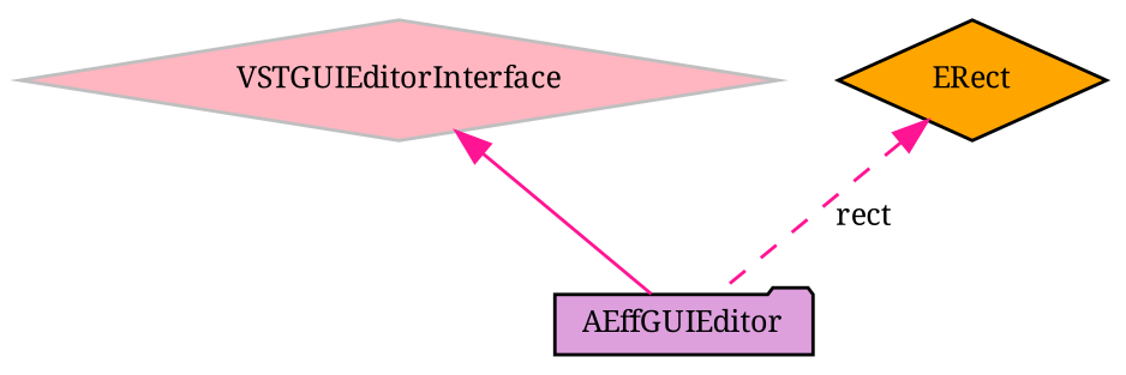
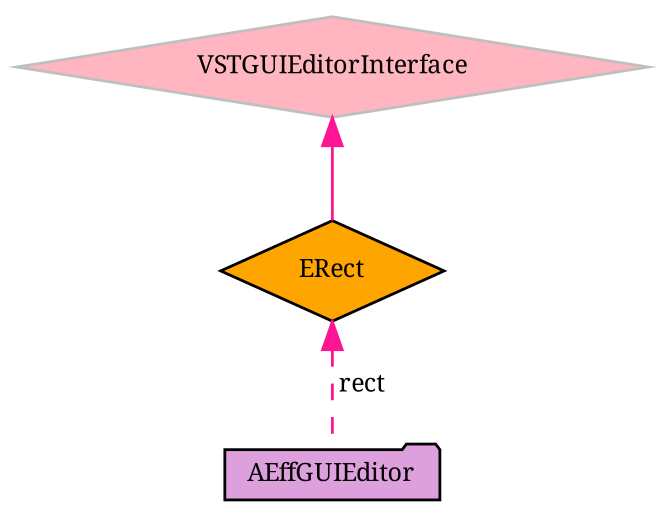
  digraph {
    fontname="Noto Serif"
    node [color=black fontname="Noto Serif" fontsize=9 shape=diamond style=filled]
    edge [color=deeppink dir=back fontname="Noto Serif" fontsize=9 labelfontname=Arial labelfontsize=9]
    n1 [fillcolor=plum fontcolor=black height=0.2 label=AEffGUIEditor shape=folder width=0.4]
    n2 [color=grey75 fillcolor=lightpink height=0.2 label=VSTGUIEditorInterface width=0.4]
    n3 [fillcolor=orange height=0.2 label=ERect width=0.4]
-   n2 -> n1 [style=solid]
+   n2 -> n3 [style=solid]
    n3 -> n1 [label=" rect" style=dashed]
  }
